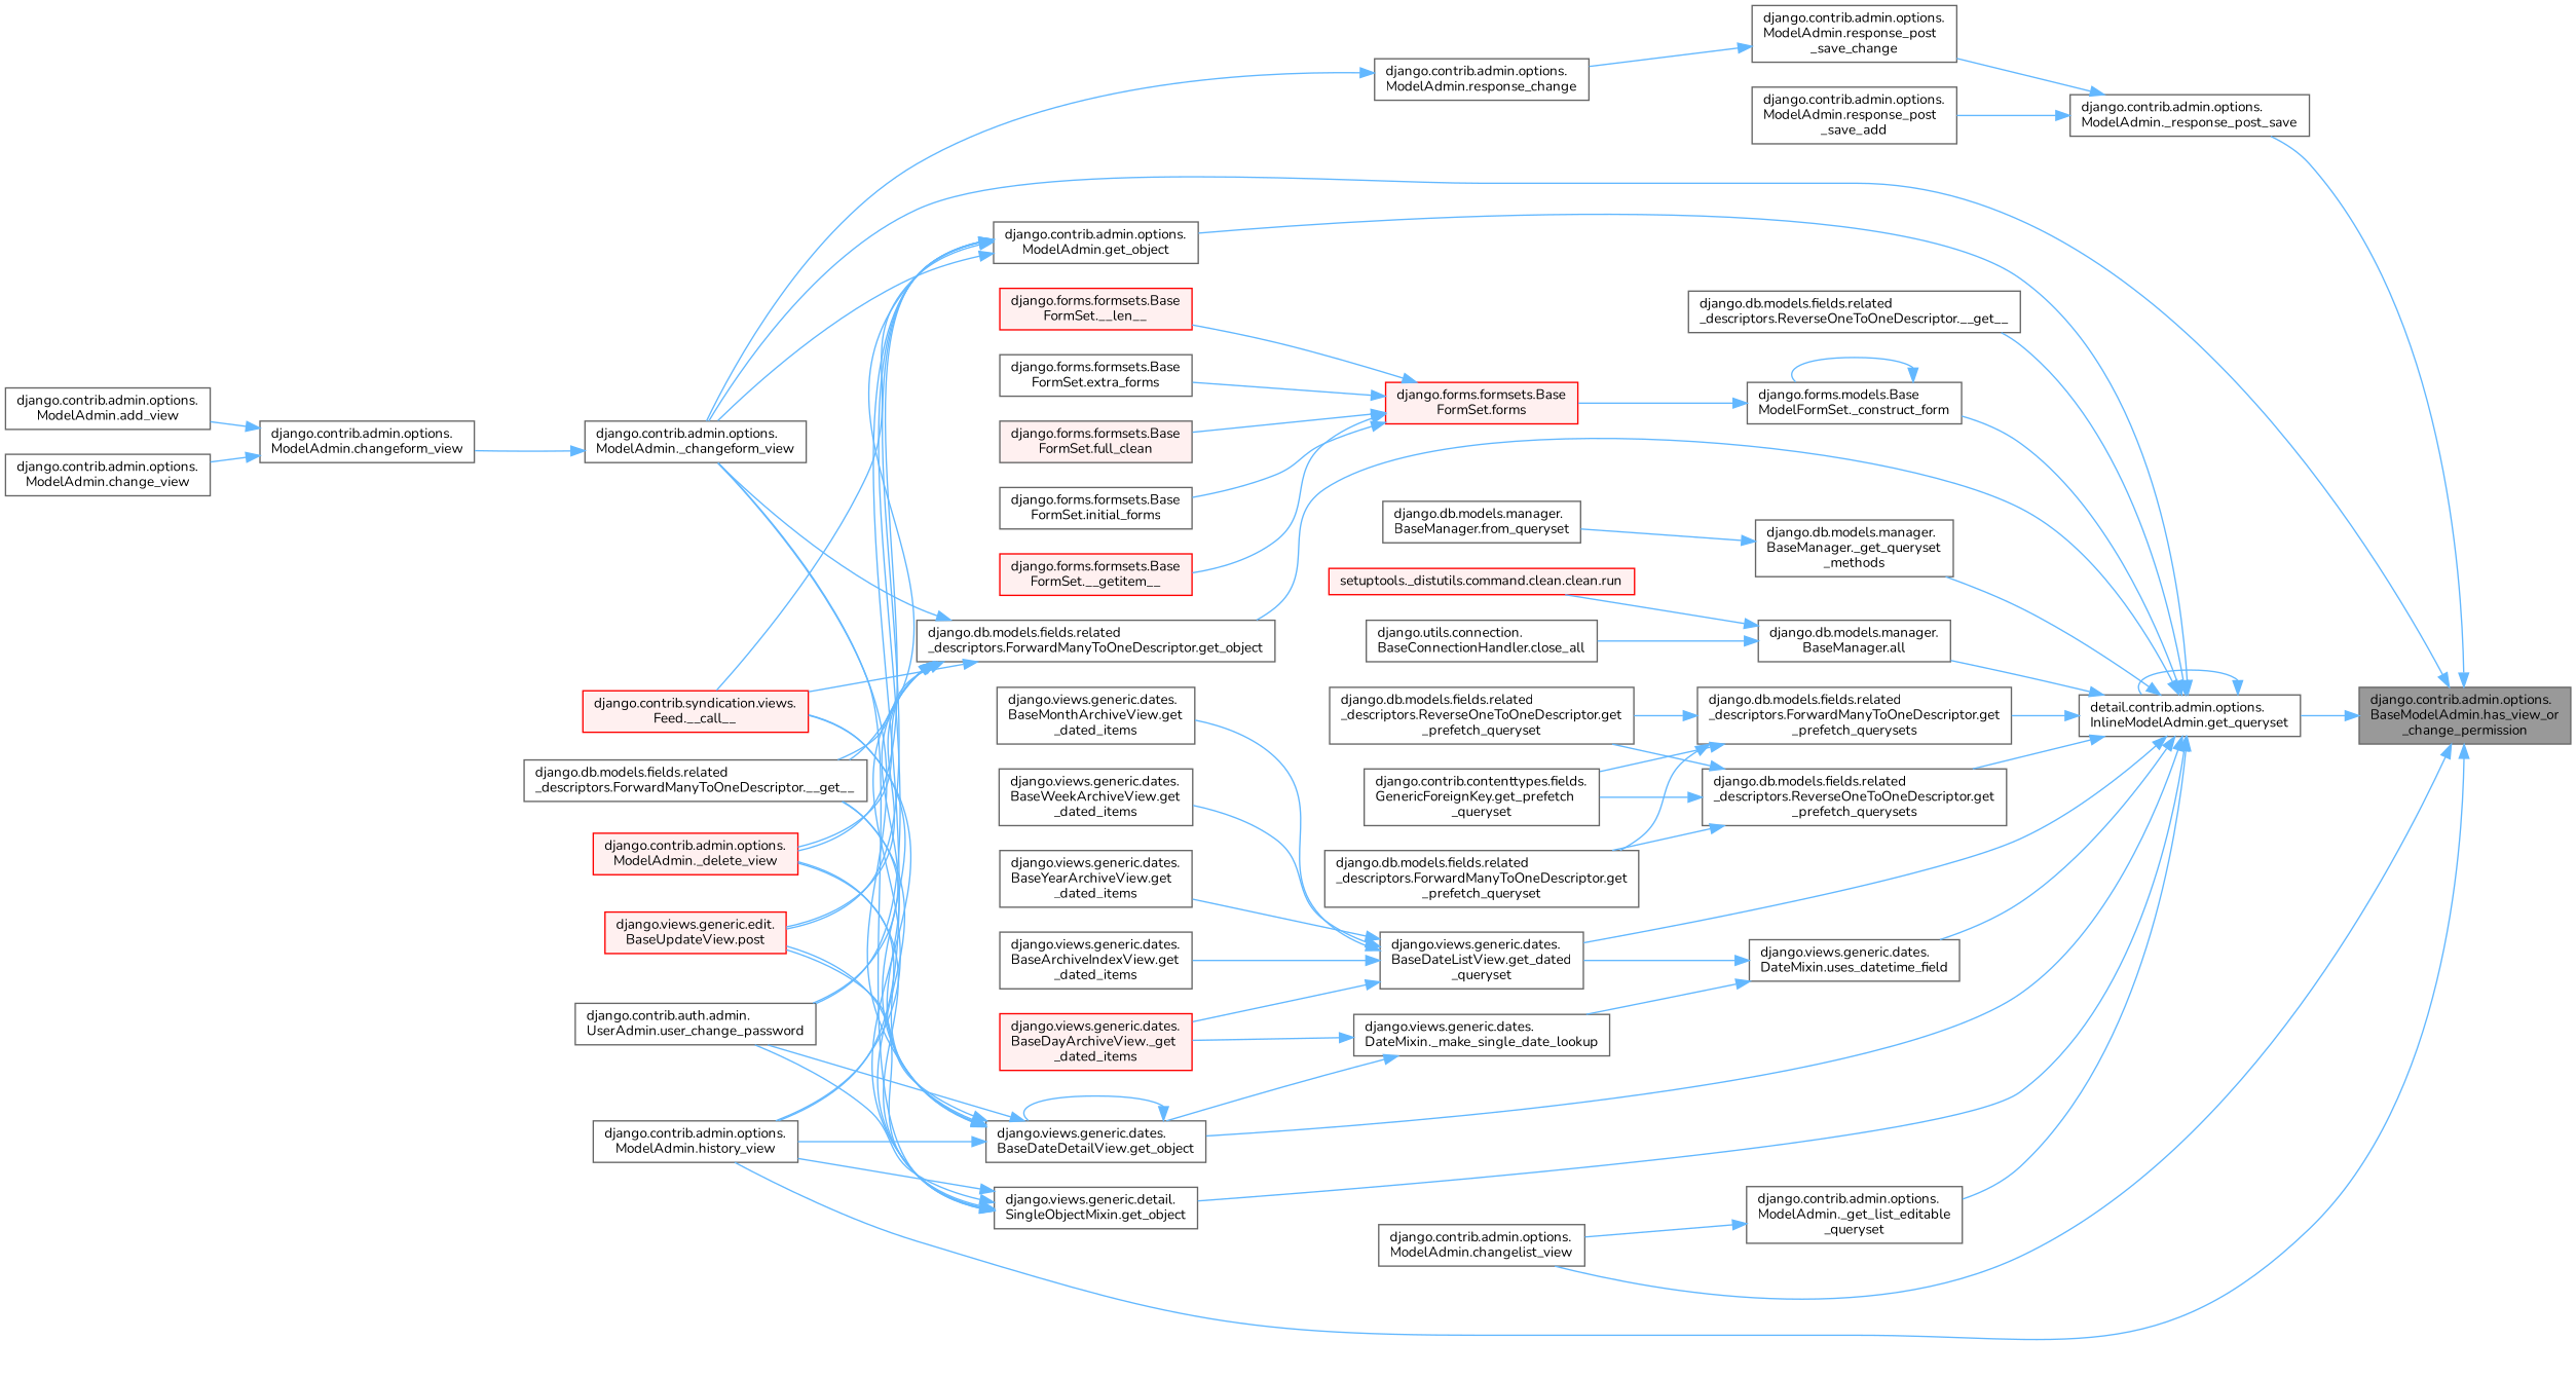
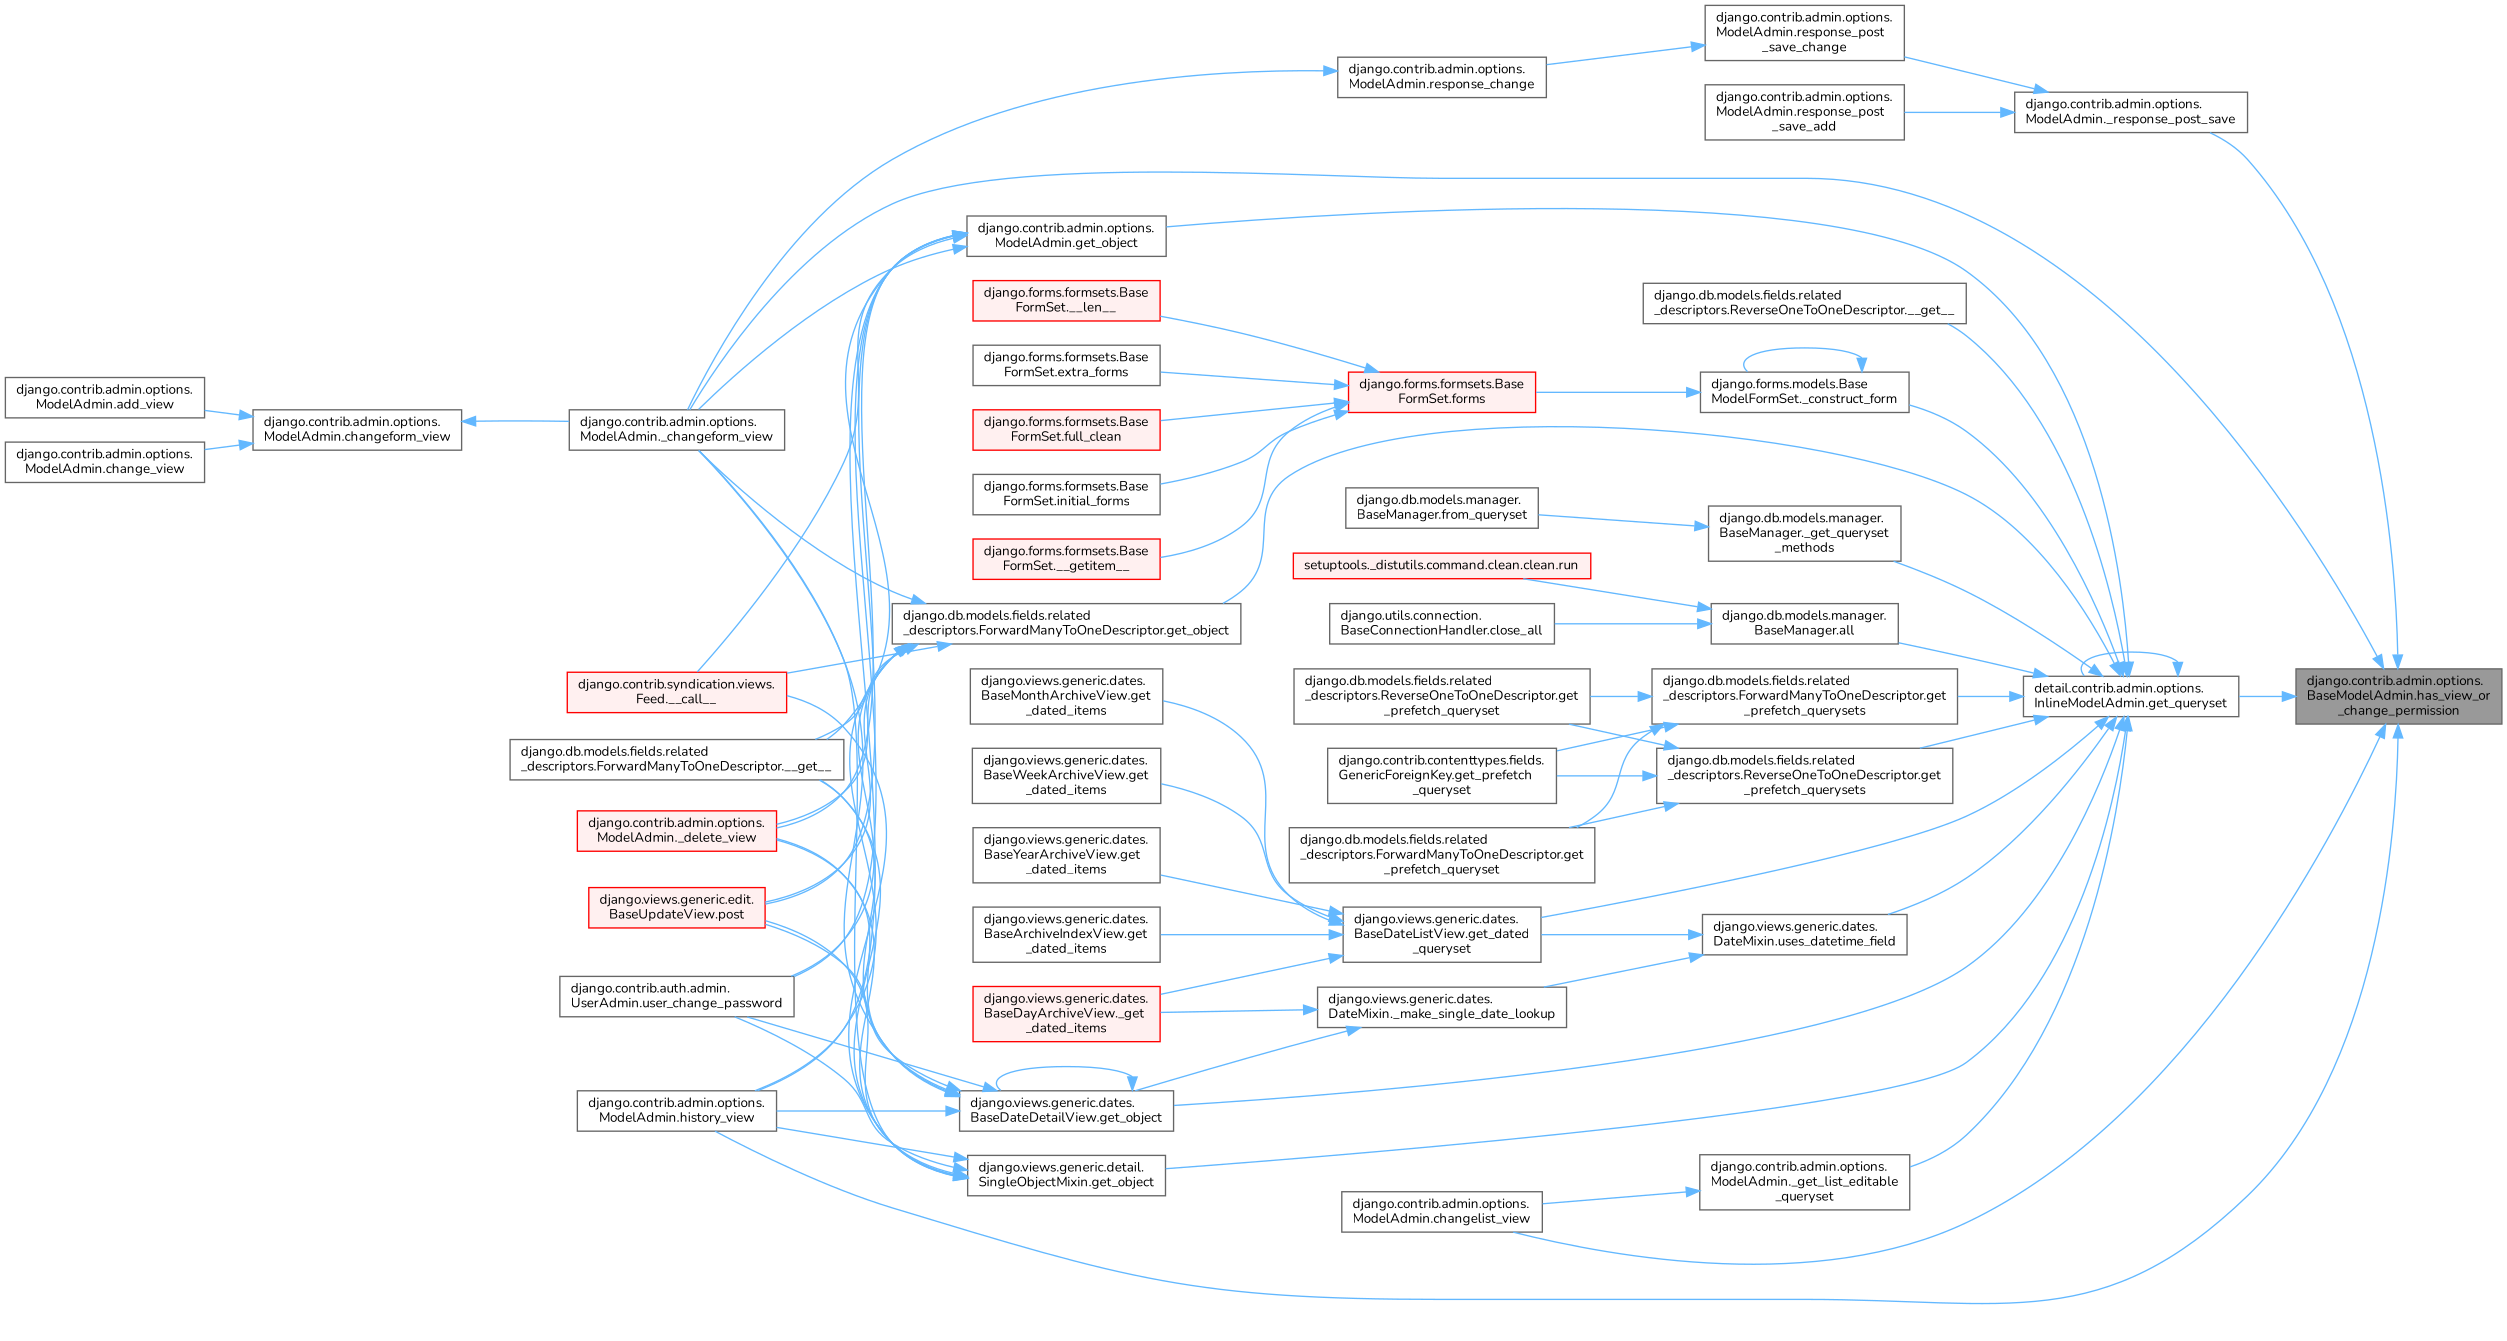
  digraph {
    fontname=Nunito
    rankdir=RL
    node [color=grey40 fillcolor=white fontname=Nunito fontsize=10 shape=box style=filled]
    edge [color=steelblue1 dir=back fontname=Nunito fontsize=10 labelfontname=Helvetica labelfontsize=10 style=solid]
    n1 [color=gray40 fillcolor=grey60 fontcolor=black height=0.2 label="django.contrib.admin.options.\lBaseModelAdmin.has_view_or\l_change_permission" width=0.4]
    n2 [height=0.2 label="django.contrib.admin.options.\lModelAdmin._changeform_view" width=0.4]
    n3 [height=0.2 label="django.contrib.admin.options.\lModelAdmin._response_post_save" width=0.4]
    n4 [height=0.2 label="django.contrib.admin.options.\lModelAdmin.changelist_view" width=0.4]
    n5 [height=0.2 label="detail.contrib.admin.options.\lInlineModelAdmin.get_queryset" width=0.4]
    n6 [height=0.2 label="django.contrib.admin.options.\lModelAdmin.history_view" width=0.4]
    n7 [height=0.2 label="django.contrib.admin.options.\lModelAdmin.changeform_view" width=0.4]
    n8 [height=0.2 label="django.contrib.admin.options.\lModelAdmin.response_post\l_save_add" width=0.4]
    n9 [height=0.2 label="django.contrib.admin.options.\lModelAdmin.response_post\l_save_change" width=0.4]
    n10 [height=0.2 label="django.db.models.fields.related\l_descriptors.ReverseOneToOneDescriptor.__get__" width=0.4]
    n11 [height=0.2 label="django.forms.models.Base\lModelFormSet._construct_form" width=0.4]
    n12 [height=0.2 label="django.contrib.admin.options.\lModelAdmin._get_list_editable\l_queryset" width=0.4]
    n13 [height=0.2 label="django.db.models.manager.\lBaseManager._get_queryset\l_methods" width=0.4]
    n14 [height=0.2 label="django.db.models.manager.\lBaseManager.all" width=0.4]
    n15 [height=0.2 label="django.views.generic.dates.\lBaseDateListView.get_dated\l_queryset" width=0.4]
    n16 [height=0.2 label="django.contrib.admin.options.\lModelAdmin.get_object" width=0.4]
    n17 [height=0.2 label="django.db.models.fields.related\l_descriptors.ForwardManyToOneDescriptor.get_object" width=0.4]
    n18 [height=0.2 label="django.views.generic.dates.\lBaseDateDetailView.get_object" width=0.4]
    n19 [height=0.2 label="django.views.generic.detail.\lSingleObjectMixin.get_object" width=0.4]
    n20 [height=0.2 label="django.db.models.fields.related\l_descriptors.ForwardManyToOneDescriptor.get\l_prefetch_querysets" width=0.4]
    n21 [height=0.2 label="django.db.models.fields.related\l_descriptors.ReverseOneToOneDescriptor.get\l_prefetch_querysets" width=0.4]
    n22 [height=0.2 label="django.views.generic.dates.\lDateMixin.uses_datetime_field" width=0.4]
    n23 [height=0.2 label="django.contrib.admin.options.\lModelAdmin.add_view" width=0.4]
    n24 [height=0.2 label="django.contrib.admin.options.\lModelAdmin.change_view" width=0.4]
    n25 [height=0.2 label="django.contrib.admin.options.\lModelAdmin.response_change" width=0.4]
    n26 [color=red fillcolor="#FFF0F0" height=0.2 label="django.forms.formsets.Base\lFormSet.forms" width=0.4]
    n27 [height=0.2 label="django.db.models.manager.\lBaseManager.from_queryset" width=0.4]
    n28 [height=0.2 label="django.utils.connection.\lBaseConnectionHandler.close_all" width=0.4]
    n29 [color=red fillcolor="#FFF0F0" height=0.2 label="setuptools._distutils.command.clean.clean.run" width=0.4]
    n30 [color=red fillcolor="#FFF0F0" height=0.2 label="django.views.generic.dates.\lBaseDayArchiveView._get\l_dated_items" width=0.4]
    n31 [height=0.2 label="django.views.generic.dates.\lBaseArchiveIndexView.get\l_dated_items" width=0.4]
    n32 [height=0.2 label="django.views.generic.dates.\lBaseMonthArchiveView.get\l_dated_items" width=0.4]
    n33 [height=0.2 label="django.views.generic.dates.\lBaseWeekArchiveView.get\l_dated_items" width=0.4]
    n34 [height=0.2 label="django.views.generic.dates.\lBaseYearArchiveView.get\l_dated_items" width=0.4]
    n35 [color=red fillcolor="#FFF0F0" height=0.2 label="django.contrib.syndication.views.\lFeed.__call__" width=0.4]
    n36 [height=0.2 label="django.db.models.fields.related\l_descriptors.ForwardManyToOneDescriptor.__get__" width=0.4]
    n37 [color=red fillcolor="#FFF0F0" height=0.2 label="django.contrib.admin.options.\lModelAdmin._delete_view" width=0.4]
    n38 [color=red fillcolor="#FFF0F0" height=0.2 label="django.views.generic.edit.\lBaseUpdateView.post" width=0.4]
    n39 [height=0.2 label="django.contrib.auth.admin.\lUserAdmin.user_change_password" width=0.4]
    n40 [height=0.2 label="django.contrib.contenttypes.fields.\lGenericForeignKey.get_prefetch\l_queryset" width=0.4]
    n41 [height=0.2 label="django.db.models.fields.related\l_descriptors.ForwardManyToOneDescriptor.get\l_prefetch_queryset" width=0.4]
    n42 [height=0.2 label="django.db.models.fields.related\l_descriptors.ReverseOneToOneDescriptor.get\l_prefetch_queryset" width=0.4]
    n43 [height=0.2 label="django.views.generic.dates.\lDateMixin._make_single_date_lookup" width=0.4]
    n44 [color=red fillcolor="#FFF0F0" height=0.2 label="django.forms.formsets.Base\lFormSet.__getitem__" width=0.4]
    n45 [color=red fillcolor="#FFF0F0" height=0.2 label="django.forms.formsets.Base\lFormSet.__len__" width=0.4]
    n46 [height=0.2 label="django.forms.formsets.Base\lFormSet.extra_forms" width=0.4]
-   n47 [fillcolor="#FFF0F0" height=0.2 label="django.forms.formsets.Base\lFormSet.full_clean" width=0.4]
+   n47 [color=red fillcolor="#FFF0F0" height=0.2 label="django.forms.formsets.Base\lFormSet.full_clean" width=0.4]
    n48 [height=0.2 label="django.forms.formsets.Base\lFormSet.initial_forms" width=0.4]
    n1 -> n2
    n1 -> n3
    n1 -> n4
    n1 -> n5
    n1 -> n6
-   n2 -> n7
+   n7 -> n2
    n3 -> n8
    n3 -> n9
    n5 -> n5
    n5 -> n10
    n5 -> n11
    n5 -> n12
    n5 -> n13
    n5 -> n14
    n5 -> n15
    n5 -> n16
    n5 -> n17
    n5 -> n18
    n5 -> n19
    n5 -> n20
    n5 -> n21
    n5 -> n22
    n7 -> n23
    n7 -> n24
    n9 -> n25
    n11 -> n11
    n11 -> n26
    n12 -> n4
    n13 -> n27
    n14 -> n28
    n14 -> n29
    n15 -> n30
    n15 -> n31
    n15 -> n32
    n15 -> n33
    n15 -> n34
    n16 -> n2
    n16 -> n6
    n16 -> n35
    n16 -> n36
    n16 -> n37
    n16 -> n38
    n16 -> n39
    n17 -> n2
    n17 -> n6
    n17 -> n35
    n17 -> n36
    n17 -> n37
    n17 -> n38
    n17 -> n39
    n18 -> n2
    n18 -> n6
    n18 -> n18
-   n18 -> n35
    n18 -> n36
    n18 -> n37
    n18 -> n38
    n18 -> n39
    n19 -> n2
    n19 -> n6
    n19 -> n35
    n19 -> n36
    n19 -> n37
    n19 -> n38
    n19 -> n39
    n20 -> n40
    n20 -> n41
    n20 -> n42
    n21 -> n40
    n21 -> n41
    n21 -> n42
    n22 -> n15
    n22 -> n43
    n25 -> n2
    n26 -> n44
    n26 -> n45
    n26 -> n46
    n26 -> n47
    n26 -> n48
    n43 -> n18
    n43 -> n30
  }
